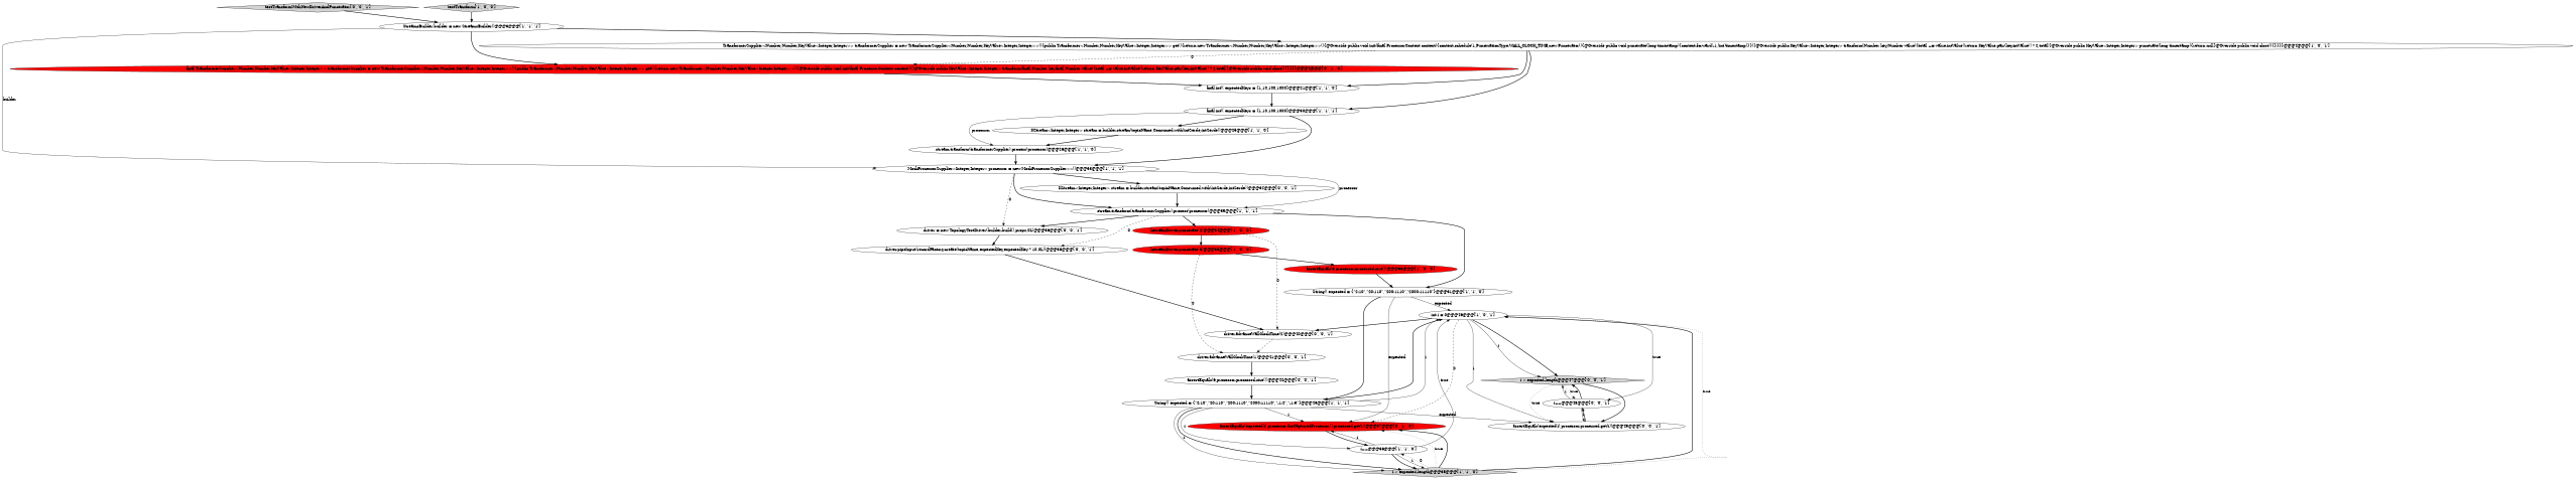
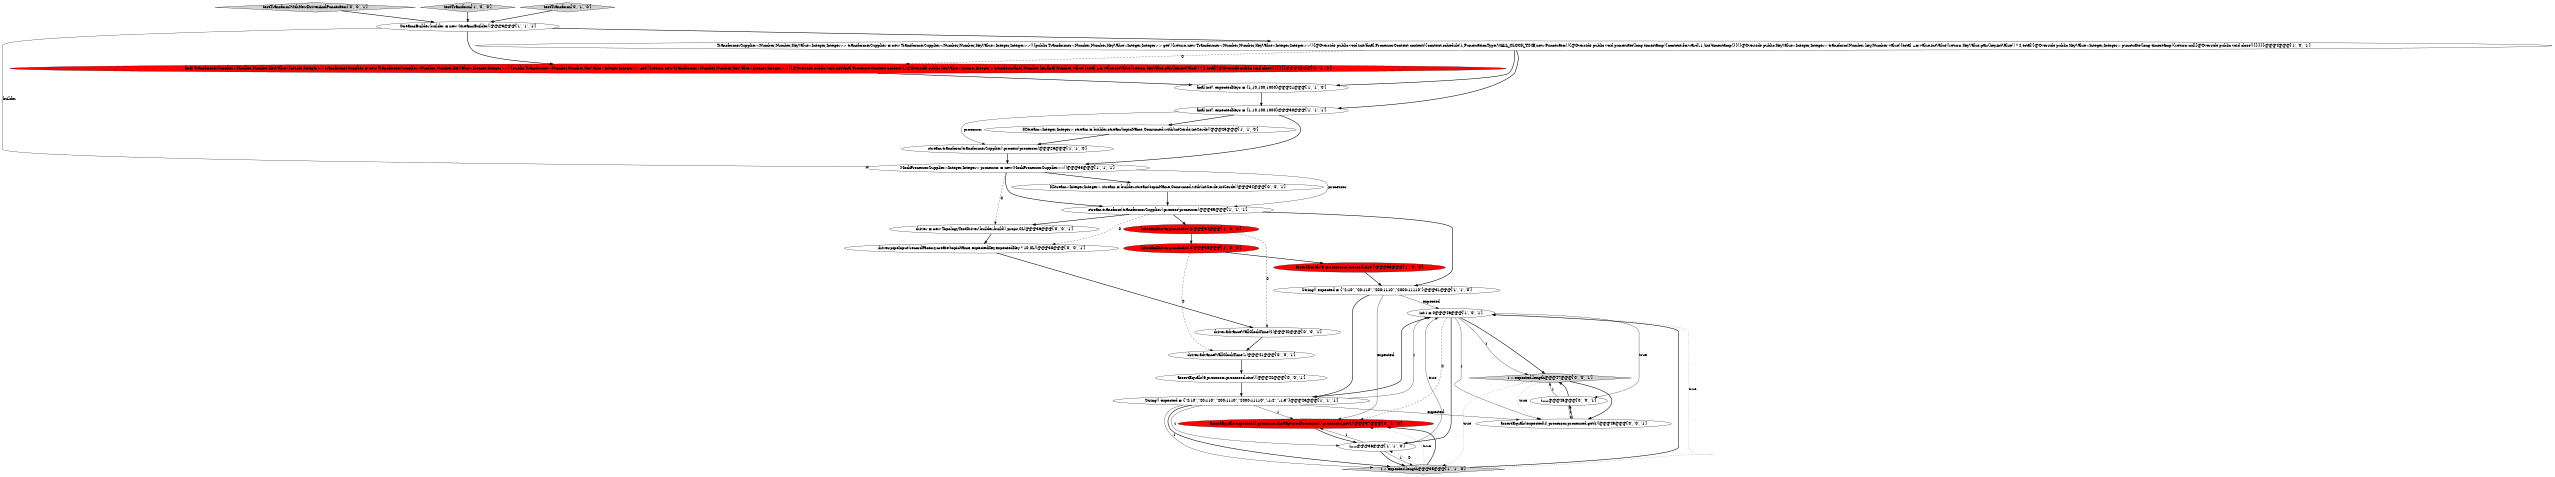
  digraph {
    node [fillcolor=white shape=ellipse style=filled]
    edge [style=bold]
    n1 [fillcolor=red label="assertEquals(6,processor.processed.size())@@@36@@@['1', '0', '0']"]
    n2 [label="String(( expected = {\"2:10\",\"20:110\",\"200:1110\",\"2000:11110\"}@@@31@@@['1', '1', '0']"]
    n3 [label="int i = 0@@@46@@@['1', '0', '1']"]
    n4 [fillcolor=red label="assertEquals(expected(i(,processor.theCapturedProcessor().processed.get(i))@@@37@@@['0', '1', '0']"]
    n5 [label="String(( expected = {\"2:10\",\"20:110\",\"200:1110\",\"2000:11110\",\"-1:2\",\"-1:3\"}@@@43@@@['1', '1', '1']"]
    n6 [fillcolor=lightgray label="testTransformWithNewDriverAndPunctuator['0', '0', '1']" shape=diamond]
    n7 [label="StreamsBuilder builder = new StreamsBuilder()@@@3@@@['1', '1', '1']"]
    n8 [label="MockProcessorSupplier<Integer,Integer> processor = new MockProcessorSupplier<>()@@@33@@@['1', '1', '1']"]
    n9 [label="TransformerSupplier<Number,Number,KeyValue<Integer,Integer>> transformerSupplier = new TransformerSupplier<Number,Number,KeyValue<Integer,Integer>>(){public Transformer<Number,Number,KeyValue<Integer,Integer>> get(){return new Transformer<Number,Number,KeyValue<Integer,Integer>>(){@Override public void init(final ProcessorContext context){context.schedule(1,PunctuationType.WALL_CLOCK_TIME,new Punctuator(){@Override public void punctuate(long timestamp){context.forward(-1,(int)timestamp)}})}@Override public KeyValue<Integer,Integer> transform(Number key,Number value){total += value.intValue()return KeyValue.pair(key.intValue() * 2,total)}@Override public KeyValue<Integer,Integer> punctuate(long timestamp){return null}@Override public void close(){}}}}@@@4@@@['1', '0', '1']"]
    n10 [fillcolor=red label="final TransformerSupplier<Number,Number,KeyValue<Integer,Integer>> transformerSupplier = new TransformerSupplier<Number,Number,KeyValue<Integer,Integer>>(){public Transformer<Number,Number,KeyValue<Integer,Integer>> get(){return new Transformer<Number,Number,KeyValue<Integer,Integer>>(){@Override public void init(final ProcessorContext context){}@Override public KeyValue<Integer,Integer> transform(final Number key,final Number value){total += value.intValue()return KeyValue.pair(key.intValue() * 2,total)}@Override public void close(){}}}}@@@4@@@['0', '1', '0']"]
    n11 [label="final int(( expectedKeys = {1,10,100,1000}@@@30@@@['1', '1', '1']"]
    n12 [label="KStream<Integer,Integer> stream = builder.stream(topicName,Consumed.with(intSerde,intSerde))@@@25@@@['1', '1', '0']"]
    n13 [label="stream.transform(transformerSupplier).process(processor)@@@26@@@['1', '1', '0']"]
    n14 [label="KStream<Integer,Integer> stream = builder.stream(topicName,Consumed.with(intSerde,intSerde))@@@34@@@['0', '0', '1']"]
    n15 [label="stream.transform(transformerSupplier).process(processor)@@@35@@@['1', '1', '1']"]
    n16 [label="driver = new TopologyTestDriver(builder.build(),props,0L)@@@36@@@['0', '0', '1']"]
    n17 [fillcolor=red label="kstreamDriver.punctuate(2)@@@34@@@['1', '0', '0']"]
    n18 [label="driver.pipeInput(recordFactory.create(topicName,expectedKey,expectedKey * 10,0L))@@@38@@@['0', '0', '1']"]
    n19 [label="i++@@@36@@@['1', '1', '0']"]
    n20 [fillcolor=lightgray label="i < expected.length@@@47@@@['0', '0', '1']" shape=diamond]
    n21 [label="i++@@@48@@@['0', '0', '1']"]
    n22 [label="assertEquals(expected(i(,processor.processed.get(i))@@@49@@@['0', '0', '1']"]
    n23 [fillcolor=lightgray label="i < expected.length@@@35@@@['1', '1', '0']" shape=diamond]
    n24 [fillcolor=lightgray label="testTransform['1', '0', '0']" shape=diamond]
    n25 [fillcolor=red label="kstreamDriver.punctuate(3)@@@35@@@['1', '0', '0']"]
    n26 [label="driver.advanceWallClockTime(1)@@@41@@@['0', '0', '1']"]
    n27 [label="assertEquals(6,processor.processed.size())@@@42@@@['0', '0', '1']"]
    n28 [label="final int(( expectedKeys = {1,10,100,1000}@@@21@@@['1', '1', '0']"]
    n29 [label="driver.advanceWallClockTime(2)@@@40@@@['0', '0', '1']"]
+   n30 [fillcolor=lightgray label="testTransform['0', '1', '0']" shape=diamond]
    n1 -> n2
    n2 -> n3 [label=expected style=solid]
    n2 -> n4 [label=expected style=solid]
    n2 -> n5
    n3 -> n4 [label=0 style=dashed]
-   n3 -> n29
+   n3 -> n19
    n3 -> n20 [label=i style=solid]
    n3 -> n20
    n3 -> n21 [label=true style=solid]
    n3 -> n22 [label=i style=solid]
    n4 -> n19
    n5 -> n3 [label=i style=solid]
    n5 -> n3
    n5 -> n4 [label=i style=solid]
    n5 -> n19 [label=i style=solid]
    n5 -> n22 [label=expected style=solid]
    n5 -> n23
    n5 -> n23 [label=i style=solid]
    n6 -> n7
    n7 -> n8 [label=builder style=solid]
    n7 -> n9
    n7 -> n10
    n8 -> n14
    n8 -> n15 [label=processor style=solid]
    n8 -> n15
    n8 -> n16 [label=0 style=dashed]
    n9 -> n10 [label=0 style=dashed]
    n9 -> n11
    n9 -> n28
    n10 -> n28
    n11 -> n8
    n11 -> n12
    n11 -> n13 [label=processor style=solid]
    n12 -> n13
    n13 -> n8
    n14 -> n15
    n15 -> n2
    n15 -> n16
    n15 -> n17
    n15 -> n18 [label=0 style=dashed]
    n16 -> n18
    n17 -> n25
    n17 -> n29 [label=0 style=dashed]
    n18 -> n29
    n19 -> n3 [label=true style=solid]
    n19 -> n4 [label=i style=solid]
    n19 -> n23
    n19 -> n23 [label=i style=solid]
-   n20 -> n21 [label=true style=dotted]
+   n20 -> n23 [label=true style=dotted]
    n20 -> n22 [label=true style=dotted]
    n20 -> n22
    n21 -> n20
    n21 -> n20 [label=i style=solid]
    n21 -> n22 [label=i style=solid]
    n22 -> n21
    n23 -> n3
    n23 -> n3 [label=true style=dotted]
    n23 -> n4
    n23 -> n4 [label=true style=dotted]
    n23 -> n19 [label=0 style=dotted]
    n24 -> n7
    n25 -> n1
    n25 -> n26 [label=0 style=dashed]
    n26 -> n27
    n27 -> n5
    n28 -> n11
-   n29 -> n26 [style=dashed]
+   n29 -> n26
+   n30 -> n7
  }
